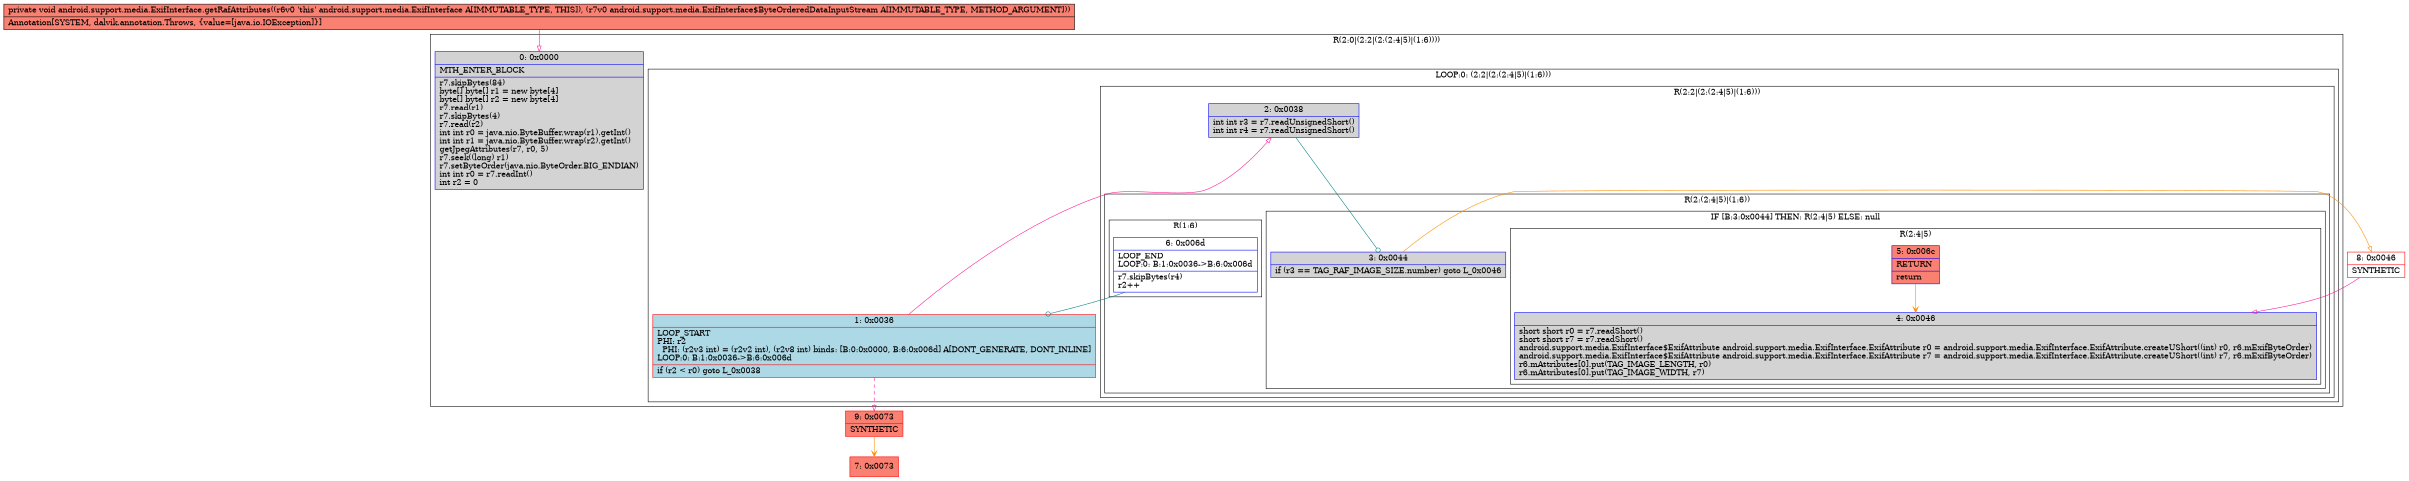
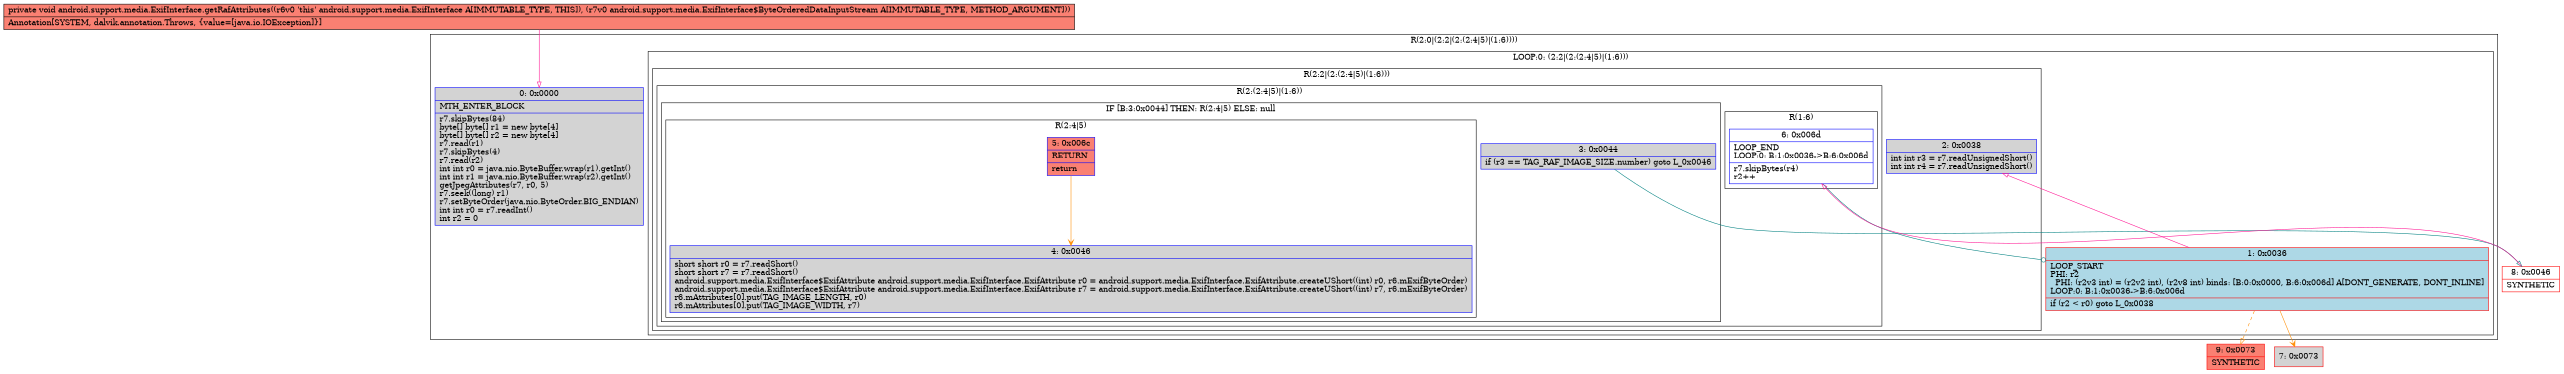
  digraph {
    node [color=blue fillcolor=lightgrey shape=record style=filled]
    edge [arrowhead=onormal color=darkorange]
    n1 [label="{4\:\ 0x0046|short short r0 = r7.readShort()\lshort short r7 = r7.readShort()\landroid.support.media.ExifInterface$ExifAttribute android.support.media.ExifInterface.ExifAttribute r0 = android.support.media.ExifInterface.ExifAttribute.createUShort((int) r0, r6.mExifByteOrder)\landroid.support.media.ExifInterface$ExifAttribute android.support.media.ExifInterface.ExifAttribute r7 = android.support.media.ExifInterface.ExifAttribute.createUShort((int) r7, r6.mExifByteOrder)\lr6.mAttributes[0].put(TAG_IMAGE_LENGTH, r0)\lr6.mAttributes[0].put(TAG_IMAGE_WIDTH, r7)\l}"]
    n2 [fillcolor=salmon label="{5\:\ 0x006c|RETURN\l|return\l}"]
    n3 [label="{3\:\ 0x0044|if (r3 == TAG_RAF_IMAGE_SIZE.number) goto L_0x0046\l}"]
    n4 [fillcolor=white label="{6\:\ 0x006d|LOOP_END\lLOOP:0: B:1:0x0036\-\>B:6:0x006d\l|r7.skipBytes(r4)\lr2++\l}"]
    n5 [label="{2\:\ 0x0038|int int r3 = r7.readUnsignedShort()\lint int r4 = r7.readUnsignedShort()\l}"]
    n6 [color=red fillcolor=lightblue label="{1\:\ 0x0036|LOOP_START\lPHI: r2 \l  PHI: (r2v3 int) = (r2v2 int), (r2v8 int) binds: [B:0:0x0000, B:6:0x006d] A[DONT_GENERATE, DONT_INLINE]\lLOOP:0: B:1:0x0036\-\>B:6:0x006d\l|if (r2 \< r0) goto L_0x0038\l}"]
    n7 [label="{0\:\ 0x0000|MTH_ENTER_BLOCK\l|r7.skipBytes(84)\lbyte[] byte[] r1 = new byte[4]\lbyte[] byte[] r2 = new byte[4]\lr7.read(r1)\lr7.skipBytes(4)\lr7.read(r2)\lint int r0 = java.nio.ByteBuffer.wrap(r1).getInt()\lint int r1 = java.nio.ByteBuffer.wrap(r2).getInt()\lgetJpegAttributes(r7, r0, 5)\lr7.seek((long) r1)\lr7.setByteOrder(java.nio.ByteOrder.BIG_ENDIAN)\lint int r0 = r7.readInt()\lint r2 = 0\l}"]
    n8 [color=red fillcolor=white label="{8\:\ 0x0046|SYNTHETIC\l}"]
    n9 [color=red fillcolor=salmon label="{9\:\ 0x0073|SYNTHETIC\l}"]
-   n10 [color=red fillcolor=salmon label="{7\:\ 0x0073}"]
+   n10 [color=red label="{7\:\ 0x0073}"]
    n11 [fillcolor=salmon label="{private void android.support.media.ExifInterface.getRafAttributes((r6v0 'this' android.support.media.ExifInterface A[IMMUTABLE_TYPE, THIS]), (r7v0 android.support.media.ExifInterface$ByteOrderedDataInputStream A[IMMUTABLE_TYPE, METHOD_ARGUMENT]))  | Annotation[SYSTEM, dalvik.annotation.Throws, \{value=[java.io.IOException]\}]\l}" color=""]
    subgraph cluster_1 {
      label="R(2:0|(2:2|(2:(2:4|5)|(1:6))))"
      n7
      subgraph cluster_2 {
        label="LOOP:0: (2:2|(2:(2:4|5)|(1:6)))"
        n6
        subgraph cluster_3 {
          label="R(2:2|(2:(2:4|5)|(1:6)))"
          n5
          subgraph cluster_4 {
            label="R(2:(2:4|5)|(1:6))"
            subgraph cluster_5 {
              label="IF [B:3:0x0044] THEN: R(2:4|5) ELSE: null"
              n3
              subgraph cluster_6 {
                label="R(2:4|5)"
                n1
                n2
              }
            }
            subgraph cluster_7 {
              label="R(1:6)"
              n4
            }
          }
        }
      }
    }
    n2 -> n1 [arrowhead=vee]
-   n3 -> n8
+   n3 -> n8 [color=teal]
    n4 -> n6 [arrowhead=odot color=teal]
-   n5 -> n3 [arrowhead=odot color=teal]
    n6 -> n5 [color=deeppink]
-   n6 -> n9 [color=deeppink style=dashed]
-   n8 -> n1 [color=deeppink]
-   n9 -> n10 [arrowhead=vee]
+   n6 -> n9 [style=dashed]
+   n8 -> n4 [color=deeppink]
+   n6 -> n10 [arrowhead=vee]
    n11 -> n7 [color=deeppink]
  }
